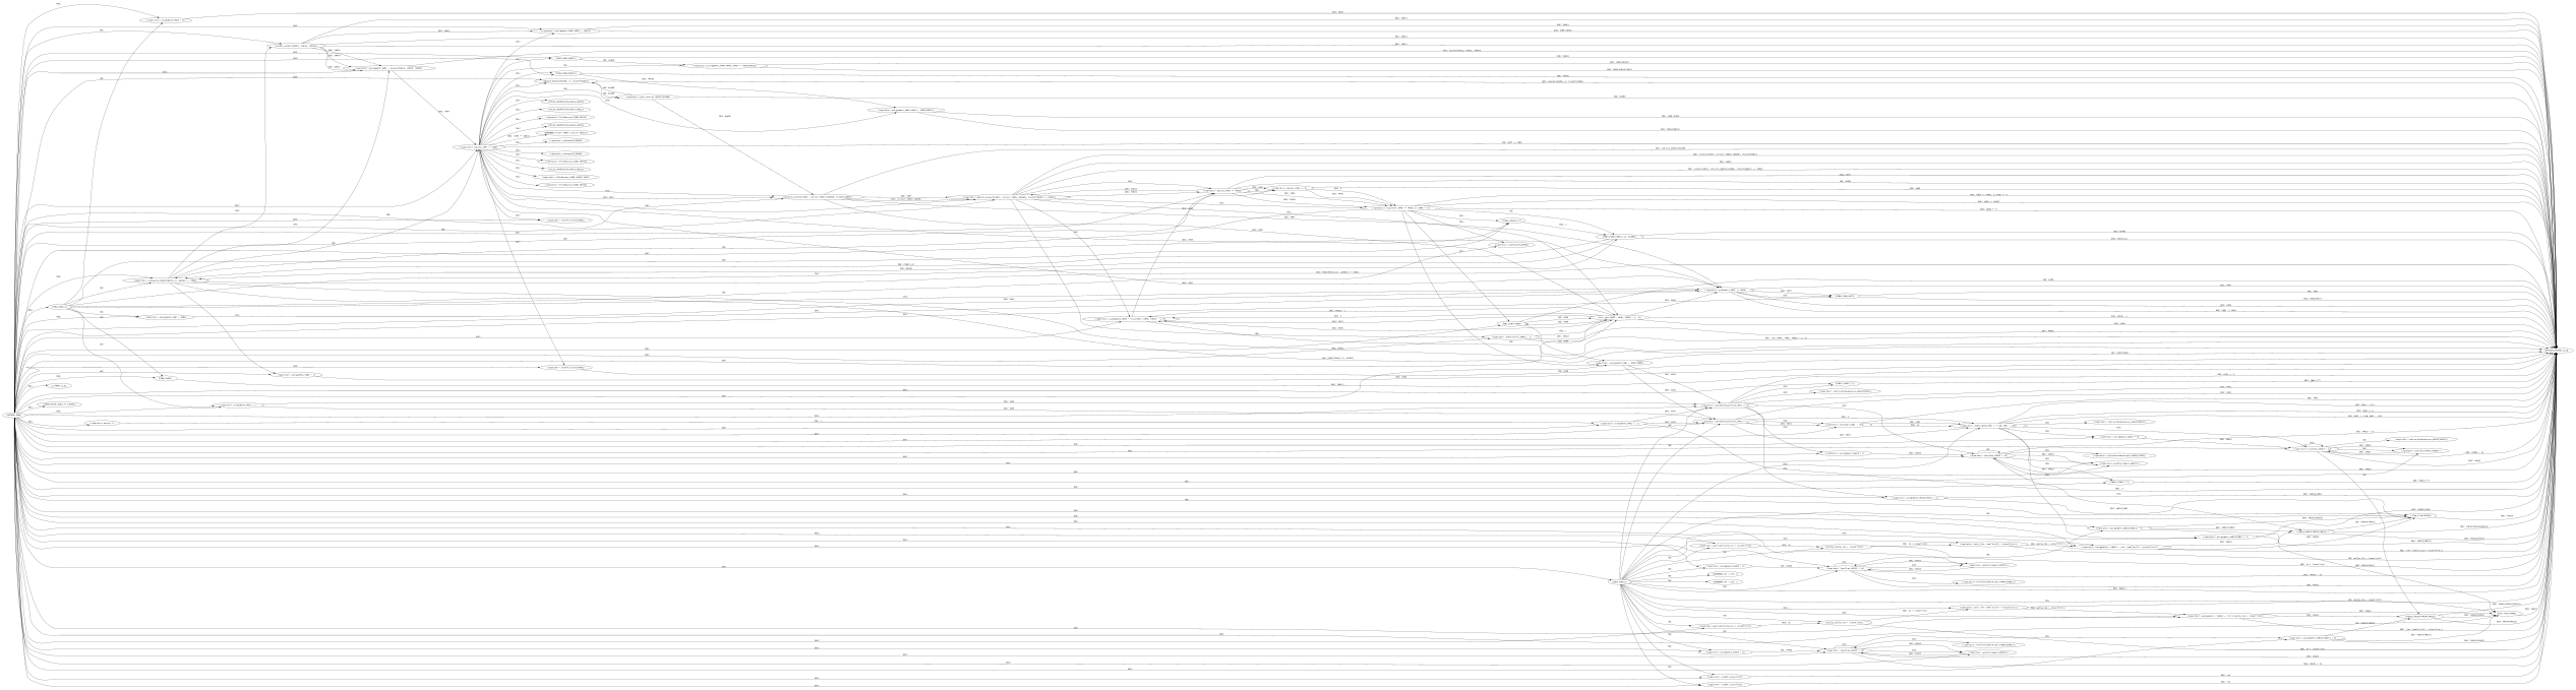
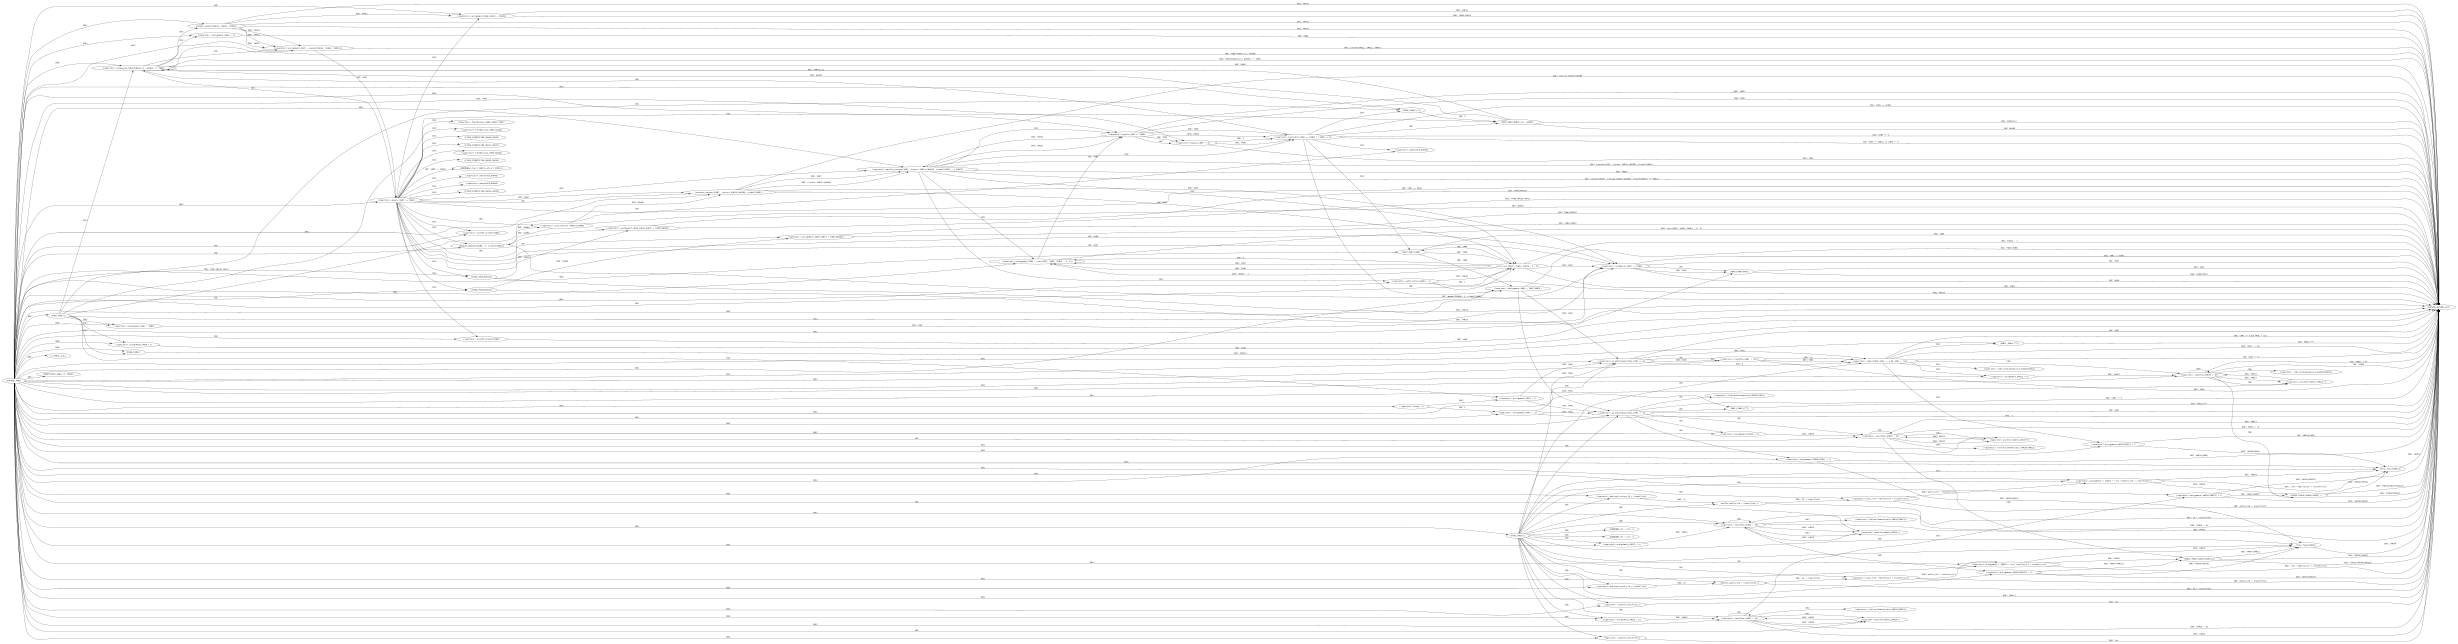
  digraph {
    fontname="Source Code Pro"
    rankdir=LR
    node [fontname="Source Code Pro"]
    edge [fontname="Source Code Pro"]
    n1 [label="(METHOD,FUN1)"]
    n2 [label="(<operator>.assignment,VAR1 = -1)"]
    n3 [label="(<operator>.minus,-1)"]
    n4 [label="(FUN2,FUN2())"]
    n5 [label="(<operator>.assignment,VAR4 = 0)"]
    n6 [label="(<operator>.assignment,VAR7 = VAR8)"]
    n7 [label="(<operator>.notEquals,FUN3(FUN4(2,2), &VAR3) != VAR11)"]
    n8 [label="(FUN4,FUN4(2,2))"]
    n9 [label="(<operator>.assignment,VAR4 = 1)"]
    n10 [label="(<operator>.assignment,VAR7 = socket(VAR12, VAR13, VAR14))"]
    n11 [label="(socket,socket(VAR12, VAR13, VAR14))"]
    n12 [label="(<operator>.equals,VAR7 == VAR8)"]
    n13 [label="(memset,memset(&VAR6, 0, sizeof(VAR6)))"]
    n14 [label="(<operator>.sizeOf,sizeof(VAR6))"]
    n15 [label="(<operator>.assignment,VAR6.VAR15 = VAR12)"]
    n16 [label="(FUN5,FUN5(VAR18))"]
    n17 [label="(FUN6,FUN6(VAR20))"]
    n18 [label="(<operator>.equals,connect(VAR7, (struct VAR21*)&VAR6, sizeof(VAR6)) == VAR22)"]
    n19 [label="(connect,connect(VAR7, (struct VAR21*)&VAR6, sizeof(VAR6)))"]
    n20 [label="(<operator>.sizeOf,sizeof(VAR6))"]
    n21 [label="(<operator>.assignment,VAR5 = recv(VAR7, VAR9, VAR10 - 1, 0))"]
    n22 [label="(recv,recv(VAR7, VAR9, VAR10 - 1, 0))"]
    n23 [label="(<operator>.subtraction,VAR10 - 1)"]
    n24 [label="(<operator>.equals,VAR5 == VAR22)"]
    n25 [label="(<operator>.equals,VAR5 == 0)"]
    n26 [label="(<operator>.assignment,VAR1 = FUN7(VAR9))"]
    n27 [label="(FUN7,FUN7(VAR9))"]
    n28 [label="(LITERAL,0,do)"]
    n29 [label="(<operator>.notEquals,VAR7 != VAR8)"]
    n30 [label="(FUN8,FUN8(VAR7))"]
    n31 [label="(IDENTIFIER,VAR4,if (VAR4))"]
    n32 [label="(FUN9,FUN9())"]
    n33 [label="(<operator>.assignment,VAR1 = 7)"]
    n34 [label="(FUN2,FUN2())"]
    n35 [label="(<operator>.assignment,* VAR24 = (int *)malloc(10 * sizeof(int)))"]
    n36 [label="(<operator>.multiplication,10 * sizeof(int))"]
    n37 [label="(<operator>.sizeOf,sizeof(int))"]
    n38 [label="(<operator>.assignment,VAR23 = 0)"]
    n39 [label="(<operator>.lessThan,VAR23 < 10)"]
    n40 [label="(<operator>.postIncrement,VAR23++)"]
    n41 [label="(<operator>.assignment,VAR24[VAR23] = 0)"]
    n42 [label="(<operator>.greaterEqualsThan,VAR1 >= 0)"]
    n43 [label="(<operator>.assignment,VAR24[VAR1] = 1)"]
    n44 [label="(<operator>.assignment,VAR23 = 0)"]
    n45 [label="(<operator>.lessThan,VAR23 < 10)"]
    n46 [label="(<operator>.postIncrement,VAR23++)"]
    n47 [label="(FUN11,FUN11(\"\"))"]
    n48 [label="(free,free(VAR24))"]
    n49 [label="(<operator>.assignment,* VAR24 = (int *)malloc(10 * sizeof(int)))"]
    n50 [label="(<operator>.multiplication,10 * sizeof(int))"]
    n51 [label="(<operator>.sizeOf,sizeof(int))"]
    n52 [label="(<operator>.assignment,VAR23 = 0)"]
    n53 [label="(<operator>.lessThan,VAR23 < 10)"]
    n54 [label="(<operator>.postIncrement,VAR23++)"]
    n55 [label="(<operator>.assignment,VAR24[VAR23] = 0)"]
    n56 [label="(<operator>.greaterEqualsThan,VAR1 >= 0)"]
    n57 [label="(<operator>.lessThan,VAR1 < (10))"]
    n58 [label="(<operator>.assignment,VAR24[VAR1] = 1)"]
    n59 [label="(<operator>.assignment,VAR23 = 0)"]
    n60 [label="(<operator>.lessThan,VAR23 < 10)"]
    n61 [label="(<operator>.postIncrement,VAR23++)"]
    n62 [label="(FUN11,FUN11(\"\"))"]
    n63 [label="(free,free(VAR24))"]
    n64 [label="(METHOD_RETURN,void)"]
    n65 [label="(FUN3,FUN3(FUN4(2,2), &VAR3))"]
    n66 [label="(<operator>.addressOf,&VAR3)"]
    n67 [label="(<operator>.assignment,VAR6.VAR16.VAR17 = FUN5(VAR18))"]
    n68 [label="(<operator>.assignment,VAR6.VAR19 = FUN6(VAR20))"]
    n69 [label="(<operator>.cast,(struct VAR21*)&VAR6)"]
    n70 [label="(<operator>.addressOf,&VAR6)"]
-   n71 [label="(<operator>.fieldAccess,VAR6.VAR15)"]
    n72 [label="(FIELD_IDENTIFIER,VAR15,VAR15)"]
    n73 [label="(<operator>.fieldAccess,VAR6.VAR16.VAR17)"]
    n74 [label="(<operator>.fieldAccess,VAR6.VAR16)"]
    n75 [label="(FIELD_IDENTIFIER,VAR16,VAR16)"]
    n76 [label="(FIELD_IDENTIFIER,VAR17,VAR17)"]
    n77 [label="(<operator>.fieldAccess,VAR6.VAR19)"]
    n78 [label="(FIELD_IDENTIFIER,VAR19,VAR19)"]
    n79 [label="(UNKNOWN,struct VAR21*,struct VAR21*)"]
    n80 [label="(<operator>.addressOf,&VAR6)"]
    n81 [label="(<operator>.logicalOr,VAR5 == VAR22 || VAR5 == 0)"]
    n82 [label="(<operator>.cast,(int *)malloc(10 * sizeof(int)))"]
    n83 [label="(malloc,malloc(10 * sizeof(int)))"]
    n84 [label="(<operator>.cast,(int *)malloc(10 * sizeof(int)))"]
    n85 [label="(malloc,malloc(10 * sizeof(int)))"]
    n86 [label="(<operator>.logicalAnd,VAR1 >= 0 && VAR1 < (10))"]
    n87 [label="(UNKNOWN,int *,int *)"]
    n88 [label="(UNKNOWN,int *,int *)"]
    n89 [label="(FUN10,FUN10(VAR24[VAR23]))"]
    n90 [label="(<operator>.indirectIndexAccess,VAR24[VAR23])"]
    n91 [label="(<operator>.indirectIndexAccess,VAR24[VAR1])"]
    n92 [label="(<operator>.indirectIndexAccess,VAR24[VAR23])"]
    n93 [label="(FUN10,FUN10(VAR24[VAR23]))"]
    n94 [label="(<operator>.indirectIndexAccess,VAR24[VAR23])"]
    n95 [label="(<operator>.indirectIndexAccess,VAR24[VAR23])"]
    n96 [label="(<operator>.indirectIndexAccess,VAR24[VAR1])"]
    n1 -> n2 [label="DDG: "]
    n1 -> n3 [label="DDG: "]
    n1 -> n4 [label="DDG: "]
    n1 -> n5 [label="DDG: "]
    n1 -> n6 [label="DDG: "]
    n1 -> n7 [label="DDG: "]
    n1 -> n8 [label="DDG: "]
    n1 -> n9 [label="DDG: "]
    n1 -> n10 [label="DDG: "]
    n1 -> n11 [label="DDG: "]
    n1 -> n12 [label="DDG: "]
    n1 -> n13 [label="DDG: "]
    n1 -> n14 [label="DDG: "]
    n1 -> n15 [label="DDG: "]
-   n1 -> n16 [label="DDG: "]
+   n1 -> n16 [label="DDG: VAR6.VAR16.VAR17"]
    n1 -> n17 [label="DDG: "]
    n1 -> n18 [label="DDG: "]
    n1 -> n19 [label="DDG: "]
    n1 -> n20 [label="DDG: "]
    n1 -> n21 [label="DDG: "]
    n1 -> n22 [label="DDG: "]
    n1 -> n23 [label="DDG: "]
    n1 -> n24 [label="DDG: "]
-   n1 -> n25 [label="DDG: "]
+   n1 -> n25 [label="DDG: VAR8"]
    n1 -> n26 [label="DDG: "]
    n1 -> n27 [label="DDG: "]
    n1 -> n28 [label="DDG: "]
    n1 -> n29 [label="DDG: "]
    n1 -> n30 [label="DDG: "]
    n1 -> n31 [label="DDG: "]
    n1 -> n32 [label="DDG: "]
-   n1 -> n33 [label="DDG: "]
+   n3 -> n33 [label="DDG: "]
    n1 -> n34 [label="DDG: "]
    n1 -> n35 [label="DDG: "]
    n1 -> n36 [label="DDG: "]
    n1 -> n37 [label="DDG: "]
    n1 -> n38 [label="DDG: "]
    n1 -> n39 [label="DDG: "]
    n1 -> n40 [label="DDG: "]
    n1 -> n41 [label="DDG: "]
    n1 -> n42 [label="DDG: "]
    n1 -> n43 [label="DDG: "]
    n1 -> n44 [label="DDG: "]
    n1 -> n45 [label="DDG: "]
    n1 -> n46 [label="DDG: "]
    n1 -> n47 [label="DDG: "]
    n1 -> n48 [label="DDG: "]
    n1 -> n49 [label="DDG: "]
    n1 -> n50 [label="DDG: "]
    n1 -> n51 [label="DDG: "]
    n1 -> n52 [label="DDG: "]
    n1 -> n53 [label="DDG: "]
    n1 -> n54 [label="DDG: "]
    n1 -> n55 [label="DDG: "]
    n1 -> n56 [label="DDG: "]
    n1 -> n57 [label="DDG: "]
    n1 -> n58 [label="DDG: "]
    n1 -> n59 [label="DDG: "]
    n1 -> n60 [label="DDG: "]
    n1 -> n61 [label="DDG: "]
    n1 -> n62 [label="DDG: "]
    n1 -> n63 [label="DDG: "]
    n2 -> n42 [label="DDG: VAR1"]
    n2 -> n56 [label="DDG: VAR1"]
    n2 -> n64 [label="DDG: -1"]
    n3 -> n2 [label="DDG: 1"]
    n4 -> n5 [label="CDG: "]
    n4 -> n6 [label="CDG: "]
    n4 -> n7 [label="CDG: "]
    n4 -> n8 [label="CDG: "]
    n4 -> n29 [label="CDG: "]
    n4 -> n32 [label="CDG: "]
    n4 -> n33 [label="CDG: "]
    n4 -> n65 [label="CDG: "]
    n4 -> n66 [label="CDG: "]
    n5 -> n64 [label="DDG: VAR4"]
    n6 -> n29 [label="DDG: VAR7"]
    n7 -> n9 [label="CDG: "]
    n7 -> n10 [label="CDG: "]
    n7 -> n11 [label="CDG: "]
    n7 -> n12 [label="CDG: "]
    n7 -> n64 [label="DDG: FUN3(FUN4(2,2), &VAR3)"]
    n7 -> n64 [label="DDG: FUN3(FUN4(2,2), &VAR3) != VAR11"]
    n7 -> n64 [label="DDG: VAR11"]
    n8 -> n65 [label="DDG: 2"]
    n9 -> n64 [label="DDG: VAR4"]
    n10 -> n12 [label="DDG: VAR7"]
    n10 -> n64 [label="DDG: socket(VAR12, VAR13, VAR14)"]
    n11 -> n10 [label="DDG: VAR12"]
    n11 -> n10 [label="DDG: VAR13"]
    n11 -> n10 [label="DDG: VAR14"]
    n11 -> n15 [label="DDG: VAR12"]
    n11 -> n64 [label="DDG: VAR12"]
    n11 -> n64 [label="DDG: VAR14"]
    n11 -> n64 [label="DDG: VAR13"]
    n12 -> n13 [label="CDG: "]
    n12 -> n14 [label="CDG: "]
    n12 -> n15 [label="CDG: "]
    n12 -> n16 [label="CDG: "]
    n12 -> n17 [label="CDG: "]
    n12 -> n18 [label="CDG: "]
    n12 -> n19 [label="DDG: VAR7"]
    n12 -> n19 [label="CDG: "]
    n12 -> n20 [label="CDG: "]
    n12 -> n29 [label="DDG: VAR7"]
    n12 -> n29 [label="DDG: VAR8"]
    n12 -> n64 [label="DDG: VAR7 == VAR8"]
    n12 -> n67 [label="CDG: "]
    n12 -> n68 [label="CDG: "]
    n12 -> n69 [label="CDG: "]
    n12 -> n70 [label="CDG: "]
-   n12 -> n71 [label="CDG: "]
    n12 -> n72 [label="CDG: "]
    n12 -> n73 [label="CDG: "]
    n12 -> n74 [label="CDG: "]
    n12 -> n75 [label="CDG: "]
    n12 -> n76 [label="CDG: "]
    n12 -> n77 [label="CDG: "]
    n12 -> n78 [label="CDG: "]
    n12 -> n79 [label="DDG: VAR5 == VAR22"]
    n12 -> n80 [label="CDG: "]
    n13 -> n64 [label="DDG: memset(&VAR6, 0, sizeof(VAR6))"]
    n13 -> n69 [label="DDG: &VAR6"]
    n15 -> n64 [label="DDG: VAR6.VAR15"]
    n15 -> n64 [label="DDG: VAR12"]
    n16 -> n64 [label="DDG: VAR18"]
    n16 -> n67 [label="DDG: VAR18"]
    n17 -> n64 [label="DDG: VAR20"]
    n17 -> n68 [label="DDG: VAR20"]
    n18 -> n21 [label="CDG: "]
    n18 -> n22 [label="CDG: "]
    n18 -> n23 [label="CDG: "]
    n18 -> n24 [label="DDG: VAR22"]
    n18 -> n24 [label="CDG: "]
    n18 -> n64 [label="DDG: connect(VAR7, (struct VAR21*)&VAR6, sizeof(VAR6))"]
    n18 -> n64 [label="DDG: VAR22"]
    n18 -> n64 [label="DDG: connect(VAR7, (struct VAR21*)&VAR6, sizeof(VAR6)) == VAR22"]
    n18 -> n81 [label="CDG: "]
    n19 -> n18 [label="DDG: VAR7"]
    n19 -> n18 [label="DDG: (struct VAR21*)&VAR6"]
    n19 -> n22 [label="DDG: VAR7"]
    n19 -> n29 [label="DDG: VAR7"]
    n19 -> n64 [label="DDG: (struct VAR21*)&VAR6"]
    n20 -> n64 [label="DDG: VAR6"]
    n21 -> n24 [label="DDG: VAR5"]
    n21 -> n64 [label="DDG: recv(VAR7, VAR9, VAR10 - 1, 0)"]
    n22 -> n21 [label="DDG: VAR7"]
    n22 -> n21 [label="DDG: VAR9"]
    n22 -> n21 [label="DDG: VAR10 - 1"]
    n22 -> n21 [label="DDG: 0"]
    n22 -> n27 [label="DDG: VAR9"]
    n22 -> n29 [label="DDG: VAR7"]
    n22 -> n64 [label="DDG: VAR10 - 1"]
    n22 -> n64 [label="DDG: VAR9"]
    n23 -> n22 [label="DDG: VAR10"]
    n23 -> n22 [label="DDG: 1"]
    n23 -> n64 [label="DDG: VAR10"]
    n24 -> n18 [label="DDG: VAR22"]
    n24 -> n25 [label="DDG: VAR5"]
    n24 -> n25 [label="CDG: "]
    n24 -> n64 [label="DDG: VAR5"]
    n24 -> n64 [label="DDG: VAR22"]
    n24 -> n81 [label="DDG: VAR5"]
    n24 -> n81 [label="DDG: VAR22"]
    n25 -> n64 [label="DDG: VAR5"]
    n25 -> n81 [label="DDG: VAR5"]
    n25 -> n81 [label="DDG: 0"]
    n26 -> n42 [label="DDG: VAR1"]
    n26 -> n56 [label="DDG: VAR1"]
    n26 -> n64 [label="DDG: FUN7(VAR9)"]
    n27 -> n22 [label="DDG: VAR9"]
    n27 -> n26 [label="DDG: VAR9"]
    n27 -> n64 [label="DDG: VAR9"]
    n29 -> n30 [label="DDG: VAR7"]
    n29 -> n30 [label="CDG: "]
    n29 -> n64 [label="DDG: VAR8"]
    n29 -> n64 [label="DDG: VAR7 != VAR8"]
    n29 -> n64 [label="DDG: VAR7"]
    n30 -> n64 [label="DDG: VAR7"]
    n30 -> n64 [label="DDG: FUN8(VAR7)"]
    n32 -> n64 [label="DDG: FUN9()"]
    n33 -> n42 [label="DDG: VAR1"]
    n33 -> n56 [label="DDG: VAR1"]
    n34 -> n35 [label="CDG: "]
    n34 -> n36 [label="CDG: "]
    n34 -> n37 [label="CDG: "]
    n34 -> n38 [label="CDG: "]
    n34 -> n39 [label="CDG: "]
    n34 -> n42 [label="CDG: "]
    n34 -> n48 [label="CDG: "]
    n34 -> n49 [label="CDG: "]
    n34 -> n50 [label="CDG: "]
    n34 -> n51 [label="CDG: "]
    n34 -> n52 [label="CDG: "]
    n34 -> n53 [label="CDG: "]
    n34 -> n56 [label="CDG: "]
    n34 -> n63 [label="CDG: "]
    n34 -> n64 [label="DDG: FUN2()"]
    n34 -> n82 [label="CDG: "]
    n34 -> n83 [label="CDG: "]
    n34 -> n84 [label="CDG: "]
    n34 -> n85 [label="CDG: "]
    n34 -> n86 [label="CDG: "]
    n34 -> n87 [label="CDG: "]
    n34 -> n88 [label="CDG: "]
    n35 -> n48 [label="DDG: VAR24"]
    n35 -> n64 [label="DDG: (int *)malloc(10 * sizeof(int))"]
    n35 -> n89 [label="DDG: VAR24"]
    n36 -> n83 [label="DDG: 10"]
    n37 -> n64 [label="DDG: int"]
    n38 -> n39 [label="DDG: VAR23"]
    n39 -> n39 [label="CDG: "]
    n39 -> n40 [label="DDG: VAR23"]
    n39 -> n40 [label="CDG: "]
    n39 -> n41 [label="CDG: "]
    n39 -> n64 [label="DDG: VAR23 < 10"]
    n39 -> n64 [label="DDG: VAR23"]
    n39 -> n90 [label="CDG: "]
    n40 -> n39 [label="DDG: VAR23"]
    n41 -> n48 [label="DDG: VAR24[VAR23]"]
    n41 -> n64 [label="DDG: VAR24[VAR23]"]
    n41 -> n89 [label="DDG: VAR24[VAR23]"]
    n42 -> n43 [label="CDG: "]
    n42 -> n44 [label="CDG: "]
    n42 -> n45 [label="CDG: "]
    n42 -> n47 [label="CDG: "]
    n42 -> n64 [label="DDG: VAR1 >= 0"]
    n42 -> n64 [label="DDG: VAR1"]
    n42 -> n91 [label="CDG: "]
    n43 -> n48 [label="DDG: VAR24[VAR1]"]
    n43 -> n64 [label="DDG: VAR24[VAR1]"]
    n44 -> n45 [label="DDG: VAR23"]
    n45 -> n45 [label="CDG: "]
    n45 -> n46 [label="DDG: VAR23"]
    n45 -> n46 [label="CDG: "]
    n45 -> n64 [label="DDG: VAR23"]
    n45 -> n64 [label="DDG: VAR23 < 10"]
    n45 -> n89 [label="CDG: "]
    n45 -> n92 [label="CDG: "]
    n46 -> n45 [label="DDG: VAR23"]
    n47 -> n64 [label="DDG: FUN11(\"\")"]
    n48 -> n64 [label="DDG: VAR24"]
    n49 -> n63 [label="DDG: VAR24"]
    n49 -> n64 [label="DDG: (int *)malloc(10 * sizeof(int))"]
    n49 -> n93 [label="DDG: VAR24"]
    n50 -> n85 [label="DDG: 10"]
    n51 -> n64 [label="DDG: int"]
    n52 -> n53 [label="DDG: VAR23"]
    n53 -> n53 [label="CDG: "]
    n53 -> n54 [label="DDG: VAR23"]
    n53 -> n54 [label="CDG: "]
    n53 -> n55 [label="CDG: "]
    n53 -> n64 [label="DDG: VAR23 < 10"]
    n53 -> n64 [label="DDG: VAR23"]
    n53 -> n94 [label="CDG: "]
    n54 -> n53 [label="DDG: VAR23"]
    n55 -> n63 [label="DDG: VAR24[VAR23]"]
    n55 -> n64 [label="DDG: VAR24[VAR23]"]
    n55 -> n93 [label="DDG: VAR24[VAR23]"]
    n56 -> n57 [label="DDG: VAR1"]
    n56 -> n57 [label="CDG: "]
    n56 -> n64 [label="DDG: VAR1"]
    n56 -> n86 [label="DDG: VAR1"]
    n56 -> n86 [label="DDG: 0"]
    n57 -> n64 [label="DDG: VAR1"]
    n57 -> n86 [label="DDG: VAR1"]
    n57 -> n86 [label="DDG: 10"]
    n58 -> n63 [label="DDG: VAR24[VAR1]"]
    n58 -> n64 [label="DDG: VAR24[VAR1]"]
    n59 -> n60 [label="DDG: VAR23"]
    n60 -> n60 [label="CDG: "]
    n60 -> n61 [label="DDG: VAR23"]
    n60 -> n61 [label="CDG: "]
    n60 -> n64 [label="DDG: VAR23 < 10"]
    n60 -> n64 [label="DDG: VAR23"]
    n60 -> n93 [label="CDG: "]
    n60 -> n95 [label="CDG: "]
    n61 -> n60 [label="DDG: VAR23"]
    n62 -> n64 [label="DDG: FUN11(\"\")"]
    n63 -> n64 [label="DDG: VAR24"]
    n65 -> n7 [label="DDG: FUN4(2,2)"]
    n65 -> n7 [label="DDG: &VAR3"]
    n65 -> n64 [label="DDG: FUN4(2,2)"]
    n65 -> n64 [label="DDG: &VAR3"]
    n67 -> n64 [label="DDG: FUN5(VAR18)"]
    n67 -> n64 [label="DDG: VAR6.VAR16.VAR17"]
    n68 -> n64 [label="DDG: VAR6.VAR19"]
    n68 -> n64 [label="DDG: FUN6(VAR20)"]
    n69 -> n13 [label="DDG: &VAR6"]
    n69 -> n19 [label="DDG: &VAR6"]
    n69 -> n64 [label="DDG: &VAR6"]
    n81 -> n7 [label="CDG: "]
    n81 -> n8 [label="CDG: "]
    n81 -> n26 [label="CDG: "]
    n81 -> n27 [label="CDG: "]
    n81 -> n64 [label="DDG: VAR5 == VAR22"]
    n81 -> n64 [label="DDG: VAR5 == 0"]
    n81 -> n64 [label="DDG: VAR5 == VAR22 || VAR5 == 0"]
    n81 -> n65 [label="CDG: "]
    n81 -> n66 [label="CDG: "]
    n82 -> n35 [label="DDG: malloc(10 * sizeof(int))"]
    n82 -> n64 [label="DDG: malloc(10 * sizeof(int))"]
    n83 -> n64 [label="DDG: 10 * sizeof(int)"]
    n83 -> n82 [label="DDG: 10 * sizeof(int)"]
    n84 -> n49 [label="DDG: malloc(10 * sizeof(int))"]
    n84 -> n64 [label="DDG: malloc(10 * sizeof(int))"]
    n85 -> n64 [label="DDG: 10 * sizeof(int)"]
    n85 -> n84 [label="DDG: 10 * sizeof(int)"]
    n86 -> n58 [label="CDG: "]
    n86 -> n59 [label="CDG: "]
    n86 -> n60 [label="CDG: "]
    n86 -> n62 [label="CDG: "]
    n86 -> n64 [label="DDG: VAR1 >= 0 && VAR1 < (10)"]
    n86 -> n64 [label="DDG: VAR1 < (10)"]
    n86 -> n64 [label="DDG: VAR1 >= 0"]
    n86 -> n96 [label="CDG: "]
    n89 -> n48 [label="DDG: VAR24[VAR23]"]
    n89 -> n64 [label="DDG: VAR24[VAR23]"]
    n89 -> n64 [label="DDG: FUN10(VAR24[VAR23])"]
    n93 -> n63 [label="DDG: VAR24[VAR23]"]
    n93 -> n64 [label="DDG: VAR24[VAR23]"]
    n93 -> n64 [label="DDG: FUN10(VAR24[VAR23])"]
  }
